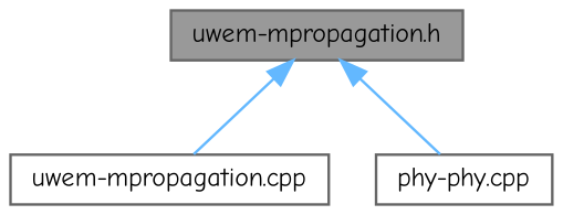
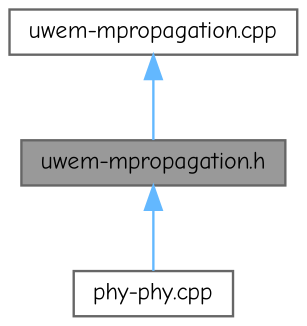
  digraph {
    fontname="Comic Neue"
    node [color=grey40 fillcolor=white fontname="Comic Neue" fontsize=10 shape=box style=filled]
    edge [color=steelblue1 dir=back fontname="Comic Neue" fontsize=10 labelfontname=Helvetica labelfontsize=10 style=solid]
    n1 [color=gray40 fillcolor=grey60 fontcolor=black height=0.2 label="uwem-mpropagation.h" width=0.4]
    n2 [height=0.2 label="uwem-mpropagation.cpp" width=0.4]
    n3 [height=0.2 label="phy-phy.cpp" width=0.4]
-   n1 -> n2
+   n2 -> n1
    n1 -> n3
  }
